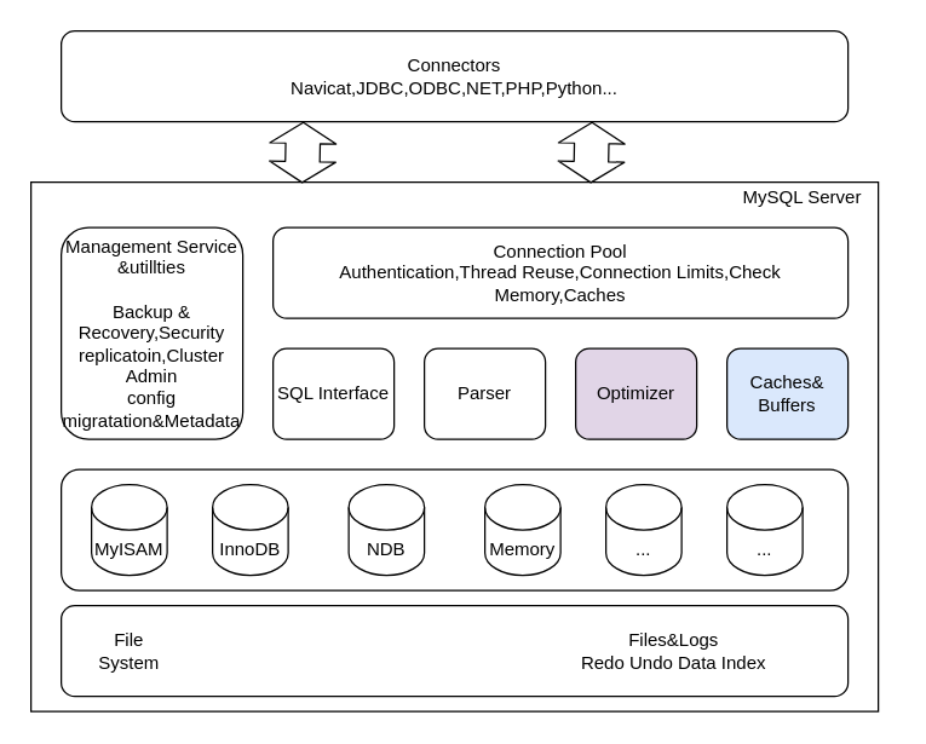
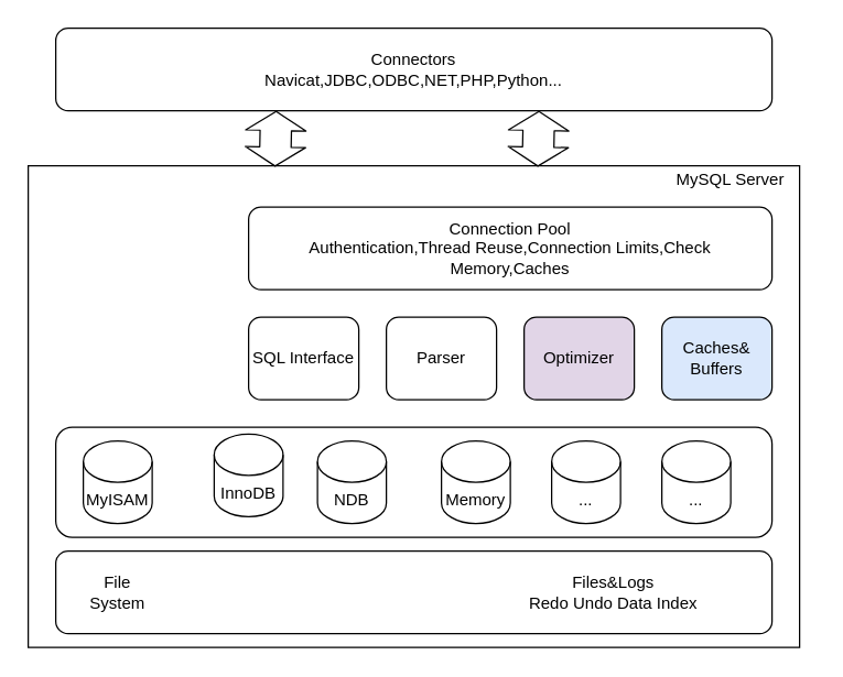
  <mxCell id="0" />
  <mxCell id="1" parent="0" />
  <mxCell id="2" value="Connectors&lt;br&gt;Navicat,JDBC,ODBC,NET,PHP,Python..." style="rounded=1;whiteSpace=wrap;html=1;" parent="1" vertex="1"><mxGeometry x="40" y="20" width="520" height="60" as="geometry" /></mxCell>
  <mxCell id="3" value="" style="rounded=0.5;whiteSpace=wrap;html=1;" parent="1" vertex="1"><mxGeometry x="20" y="120" width="560" height="350" as="geometry" /></mxCell>
  <mxCell id="4" value="MySQL Server" style="text;html=1;strokeColor=none;fillColor=none;align=center;verticalAlign=middle;whiteSpace=wrap;rounded=0;" parent="1" vertex="1"><mxGeometry x="470" y="120" width="120" height="20" as="geometry" /></mxCell>
- <mxCell id="5" value="Management Service &amp;amp;utillties&lt;br&gt;&lt;br&gt;Backup &amp;amp; Recovery,Security&lt;br&gt;replicatoin,Cluster&lt;br&gt;Admin&lt;br&gt;config&lt;br&gt;migratation&amp;amp;Metadata" style="rounded=1;whiteSpace=wrap;html=1;" parent="1" vertex="1"><mxGeometry x="40" y="150" width="120" height="140" as="geometry" /></mxCell>
  <mxCell id="6" value="" style="rounded=1;whiteSpace=wrap;html=1;" parent="1" vertex="1"><mxGeometry x="40" y="310" width="520" height="80" as="geometry" /></mxCell>
  <mxCell id="7" value="" style="rounded=1;whiteSpace=wrap;html=1;" parent="1" vertex="1"><mxGeometry x="40" y="400" width="520" height="60" as="geometry" /></mxCell>
  <mxCell id="8" value="Connection Pool&lt;br&gt;Authentication,Thread Reuse,Connection Limits,Check Memory,Caches" style="rounded=1;whiteSpace=wrap;html=1;" parent="1" vertex="1"><mxGeometry x="180" y="150" width="380" height="60" as="geometry" /></mxCell>
  <mxCell id="9" value="SQL Interface" style="rounded=1;whiteSpace=wrap;html=1;" parent="1" vertex="1"><mxGeometry x="180" y="230" width="80" height="60" as="geometry" /></mxCell>
  <mxCell id="10" value="Parser" style="rounded=1;whiteSpace=wrap;html=1;" parent="1" vertex="1"><mxGeometry x="280" y="230" width="80" height="60" as="geometry" /></mxCell>
  <mxCell id="11" value="Optimizer" style="rounded=1;whiteSpace=wrap;html=1;fillColor=#e1d5e7;" parent="1" vertex="1"><mxGeometry x="380" y="230" width="80" height="60" as="geometry" /></mxCell>
  <mxCell id="12" value="Caches&amp;amp; Buffers" style="rounded=1;whiteSpace=wrap;html=1;fillColor=#dae8fc;" parent="1" vertex="1"><mxGeometry x="480" y="230" width="80" height="60" as="geometry" /></mxCell>
  <mxCell id="13" value="MyISAM" style="shape=cylinder3;whiteSpace=wrap;html=1;boundedLbl=1;backgroundOutline=1;size=15;rounded=2;" parent="1" vertex="1"><mxGeometry x="60" y="320" width="50" height="60" as="geometry" /></mxCell>
- <mxCell id="14" value="InnoDB" style="shape=cylinder3;whiteSpace=wrap;html=1;boundedLbl=1;backgroundOutline=1;size=15;rounded=2;" parent="1" vertex="1"><mxGeometry x="140" y="320" width="50" height="60" as="geometry" /></mxCell>
+ <mxCell id="14" value="InnoDB" style="shape=cylinder3;whiteSpace=wrap;html=1;boundedLbl=1;backgroundOutline=1;size=15;rounded=2;" parent="1" vertex="1"><mxGeometry x="155" y="315" width="50" height="60" as="geometry" /></mxCell>
  <mxCell id="15" value="NDB" style="shape=cylinder3;whiteSpace=wrap;html=1;boundedLbl=1;backgroundOutline=1;size=15;rounded=2;" parent="1" vertex="1"><mxGeometry x="230" y="320" width="50" height="60" as="geometry" /></mxCell>
  <mxCell id="16" value="Memory" style="shape=cylinder3;whiteSpace=wrap;html=1;boundedLbl=1;backgroundOutline=1;size=15;rounded=2;" parent="1" vertex="1"><mxGeometry x="320" y="320" width="50" height="60" as="geometry" /></mxCell>
  <mxCell id="17" value="..." style="shape=cylinder3;whiteSpace=wrap;html=1;boundedLbl=1;backgroundOutline=1;size=15;rounded=2;" parent="1" vertex="1"><mxGeometry x="400" y="320" width="50" height="60" as="geometry" /></mxCell>
  <mxCell id="18" value="..." style="shape=cylinder3;whiteSpace=wrap;html=1;boundedLbl=1;backgroundOutline=1;size=15;rounded=2;" parent="1" vertex="1"><mxGeometry x="480" y="320" width="50" height="60" as="geometry" /></mxCell>
  <mxCell id="19" value="File System" style="text;html=1;strokeColor=none;fillColor=none;align=center;verticalAlign=middle;whiteSpace=wrap;rounded=0;" parent="1" vertex="1"><mxGeometry x="65" y="420" width="40" height="20" as="geometry" /></mxCell>
  <mxCell id="20" value="Files&amp;amp;Logs&lt;br&gt;Redo Undo Data Index" style="text;html=1;strokeColor=none;fillColor=none;align=center;verticalAlign=middle;whiteSpace=wrap;rounded=0;" parent="1" vertex="1"><mxGeometry x="350" y="420" width="190" height="20" as="geometry" /></mxCell>
  <mxCell id="21" value="" style="shape=flexArrow;endArrow=classic;startArrow=classic;html=1;exitX=0.32;exitY=0.002;exitDx=0;exitDy=0;exitPerimeter=0;width=22.759;endSize=4.276;startSize=4.276;" parent="1" source="3" edge="1"><mxGeometry width="50" height="50" relative="1" as="geometry"><mxPoint x="150" y="130" as="sourcePoint" /><mxPoint x="200" y="80" as="targetPoint" /></mxGeometry></mxCell>
  <mxCell id="22" value="" style="shape=flexArrow;endArrow=classic;startArrow=classic;html=1;exitX=0.32;exitY=0.002;exitDx=0;exitDy=0;exitPerimeter=0;width=22.759;endSize=4.276;startSize=4.276;" parent="1" edge="1"><mxGeometry width="50" height="50" relative="1" as="geometry"><mxPoint x="390" y="120.7" as="sourcePoint" /><mxPoint x="390.8" y="80" as="targetPoint" /></mxGeometry></mxCell>
